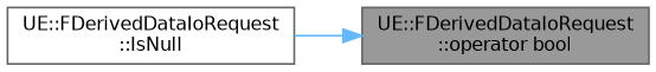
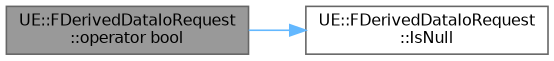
  digraph {
    rankdir=LR
    node [fontname=Helvetica fontsize=10 shape=box style=filled]
    n1 [color=gray40 fillcolor=grey60 fontcolor=black height=0.2 label="UE::FDerivedDataIoRequest\l::operator bool" width=0.4]
    n2 [color=grey40 fillcolor=white height=0.2 label="UE::FDerivedDataIoRequest\l::IsNull" width=0.4]
-   n2 -> n1 [color=steelblue1 fontname=Helvetica fontsize=10 labelfontname=Helvetica labelfontsize=10 style=solid]
+   n1 -> n2 [color=steelblue1 fontname=Helvetica fontsize=10 labelfontname=Helvetica labelfontsize=10 style=solid]
  }
